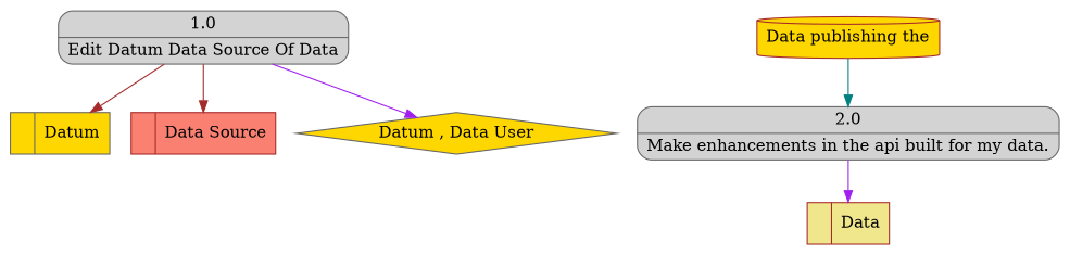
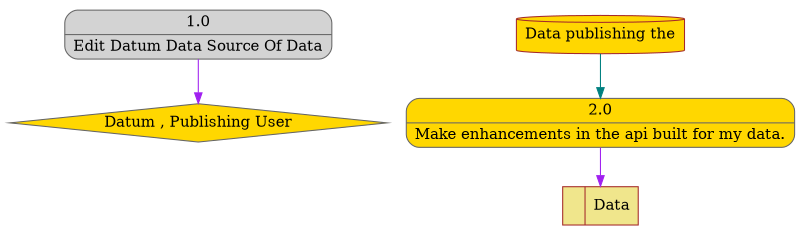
  digraph {
    node [color=gray40 fillcolor=gold shape=record style=filled]
    edge [color=brown]
-   n1 [label="<f0>  |<f1> Datum "]
-   n2 [color=brown fillcolor=salmon label="<f0>  |<f1> Data Source "]
-   n3 [label="Datum , Data User" shape=diamond]
+   n3 [label="Datum , Publishing User" shape=diamond]
    n4 [fillcolor=lightgrey label="{<f0> 1.0|<f1> Edit Datum Data Source Of Data }" shape=Mrecord]
-   n5 [fillcolor=lightgrey label="{<f0> 2.0|<f1> Make enhancements in the api built for my data. }" shape=Mrecord]
+   n5 [label="{<f0> 2.0|<f1> Make enhancements in the api built for my data. }" shape=Mrecord]
    n6 [color=brown fillcolor=khaki label="<f0>  |<f1> Data "]
    n7 [color=brown label="Data publishing the" shape=cylinder]
-   n4 -> n1
-   n4 -> n2
    n4 -> n3 [color=purple]
    n5 -> n6 [color=purple]
    n7 -> n5 [color=teal]
  }
